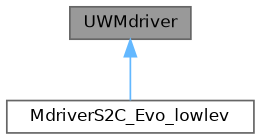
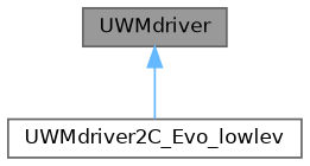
  digraph {
    node [color=gray40 fontname=Helvetica fontsize=10 shape=box style=filled]
    n1 [fillcolor=grey60 fontcolor=black height=0.2 label=UWMdriver width=0.4]
-   n2 [fillcolor=white height=0.2 label=MdriverS2C_Evo_lowlev width=0.4]
+   n2 [fillcolor=white height=0.2 label=UWMdriver2C_Evo_lowlev width=0.4]
    n1 -> n2 [color=steelblue1 dir=back fontname=Helvetica fontsize=10 labelfontname=Helvetica labelfontsize=10 style=solid]
  }
